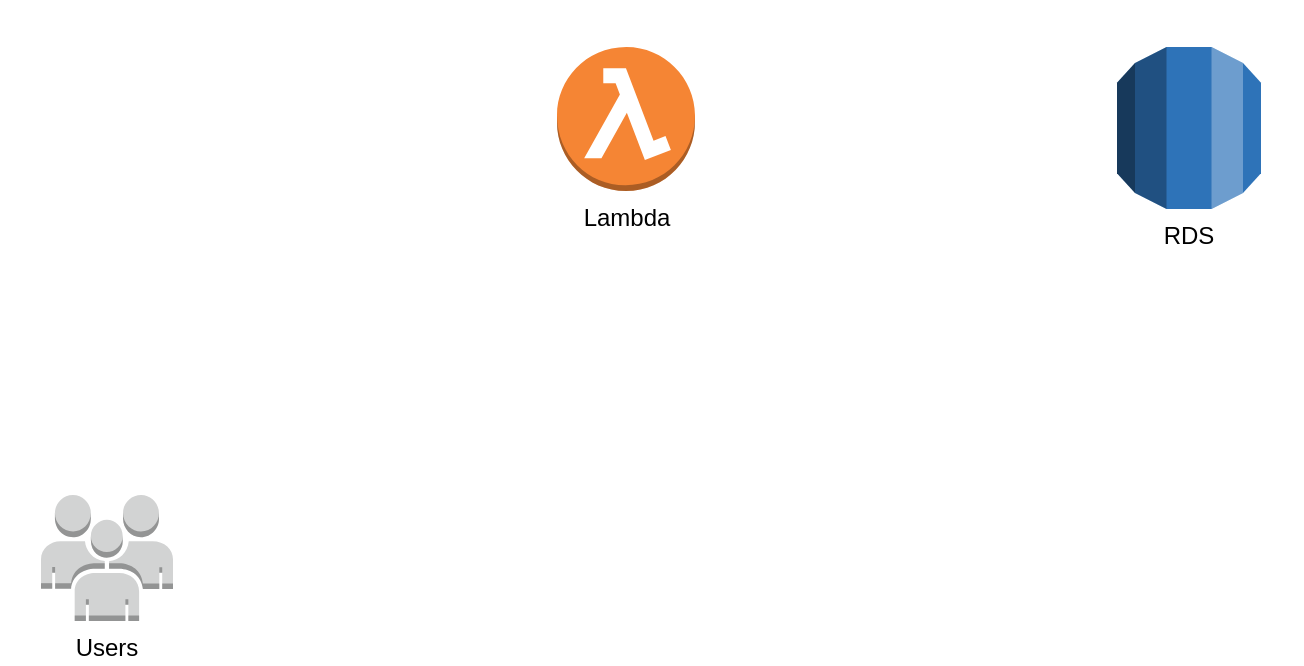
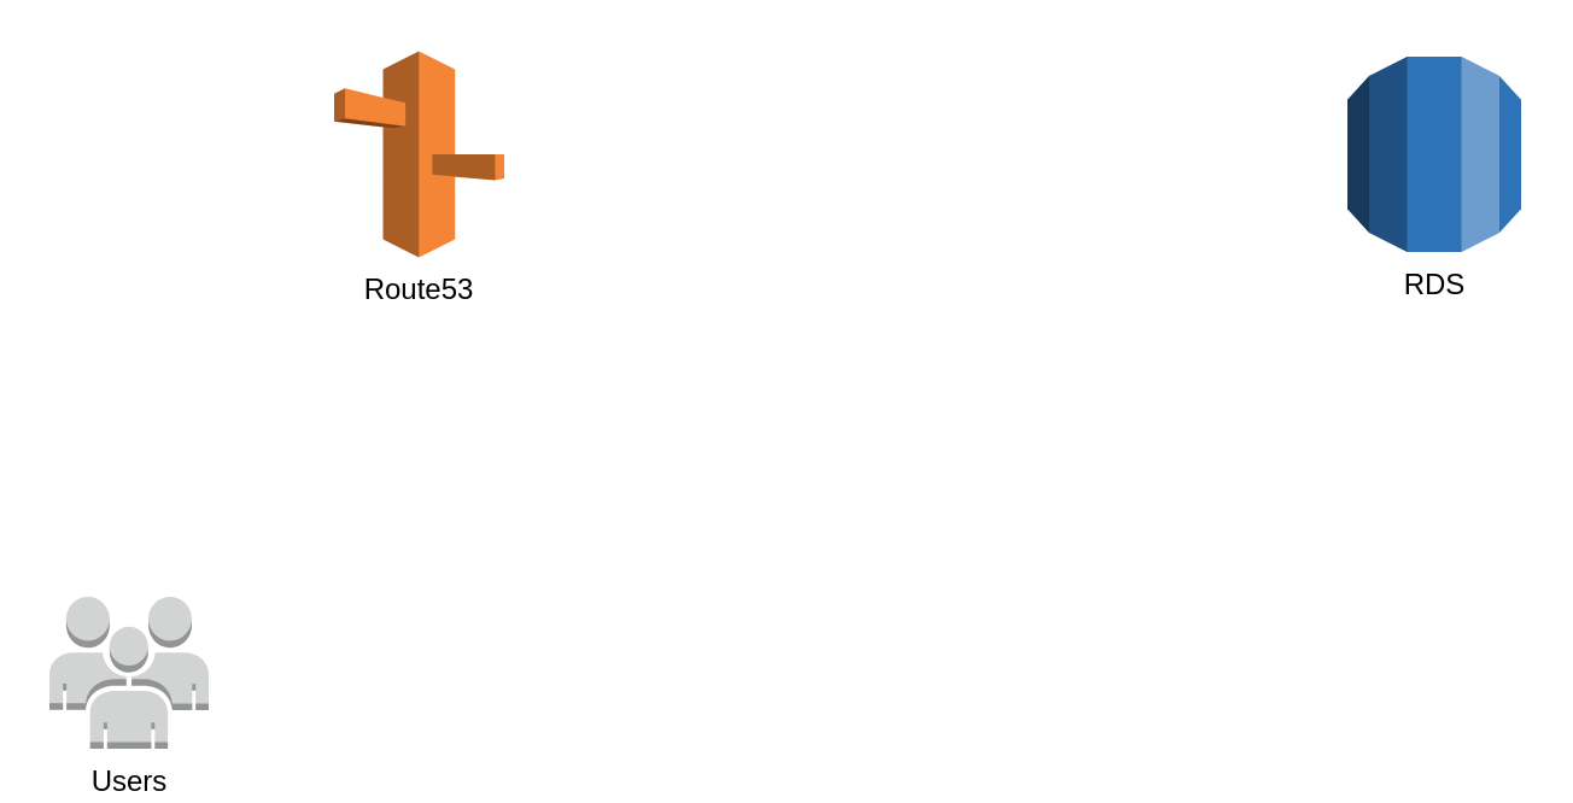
  <mxCell id="0" />
  <mxCell id="1" parent="0" />
  <mxCell id="2" value="RDS" style="outlineConnect=0;dashed=0;verticalLabelPosition=bottom;verticalAlign=top;align=center;html=1;shape=mxgraph.aws3.rds;fillColor=#2E73B8;gradientColor=none;" vertex="1" parent="1"><mxGeometry x="558" y="23" width="72" height="81" as="geometry" /></mxCell>
- <mxCell id="3" value="Lambda" style="outlineConnect=0;dashed=0;verticalLabelPosition=bottom;verticalAlign=top;align=center;html=1;shape=mxgraph.aws3.lambda_function;fillColor=#F58534;gradientColor=none;" vertex="1" parent="1"><mxGeometry x="278" y="23" width="69" height="72" as="geometry" /></mxCell>
+ <mxCell id="4" value="Route53" style="outlineConnect=0;dashed=0;verticalLabelPosition=bottom;verticalAlign=top;align=center;html=1;shape=mxgraph.aws3.route_53;fillColor=#F58536;gradientColor=none;" vertex="1" parent="1"><mxGeometry x="138" y="20.75" width="70.5" height="85.5" as="geometry" /></mxCell>
  <mxCell id="5" value="Users" style="outlineConnect=0;dashed=0;verticalLabelPosition=bottom;verticalAlign=top;align=center;html=1;shape=mxgraph.aws3.users;fillColor=#D2D3D3;gradientColor=none;" vertex="1" parent="1"><mxGeometry x="20" y="247" width="66" height="63" as="geometry" /></mxCell>
